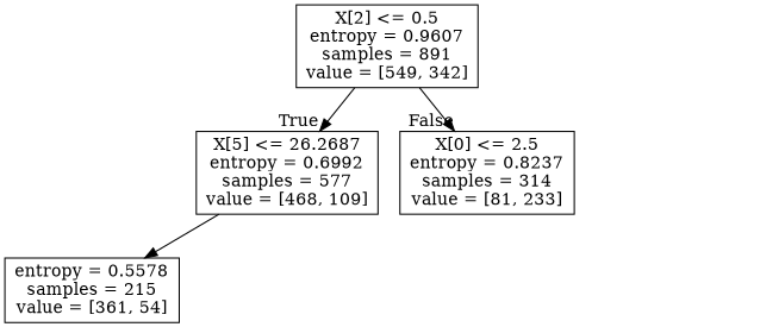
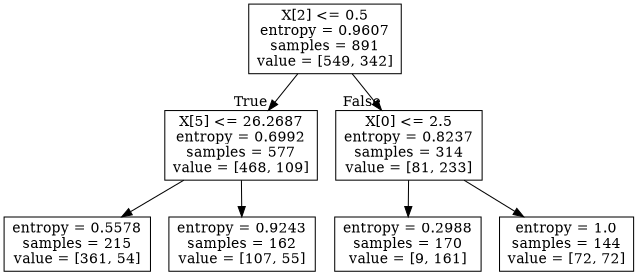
  digraph {
    node [shape=box]
    n1 [label="X[2] <= 0.5\nentropy = 0.9607\nsamples = 891\nvalue = [549, 342]"]
    n2 [label="X[5] <= 26.2687\nentropy = 0.6992\nsamples = 577\nvalue = [468, 109]"]
    n3 [label="X[0] <= 2.5\nentropy = 0.8237\nsamples = 314\nvalue = [81, 233]"]
    n4 [label="entropy = 0.5578\nsamples = 215\nvalue = [361, 54]"]
+   n5 [label="entropy = 0.9243\nsamples = 162\nvalue = [107, 55]"]
+   n6 [label="entropy = 0.2988\nsamples = 170\nvalue = [9, 161]"]
+   n7 [label="entropy = 1.0\nsamples = 144\nvalue = [72, 72]"]
    n1 -> n2 [headlabel=True labelangle=45 labeldistance=2.5]
    n1 -> n3 [headlabel=False labelangle=-45 labeldistance=2.5]
    n2 -> n4
+   n2 -> n5
+   n3 -> n6
+   n3 -> n7
  }
